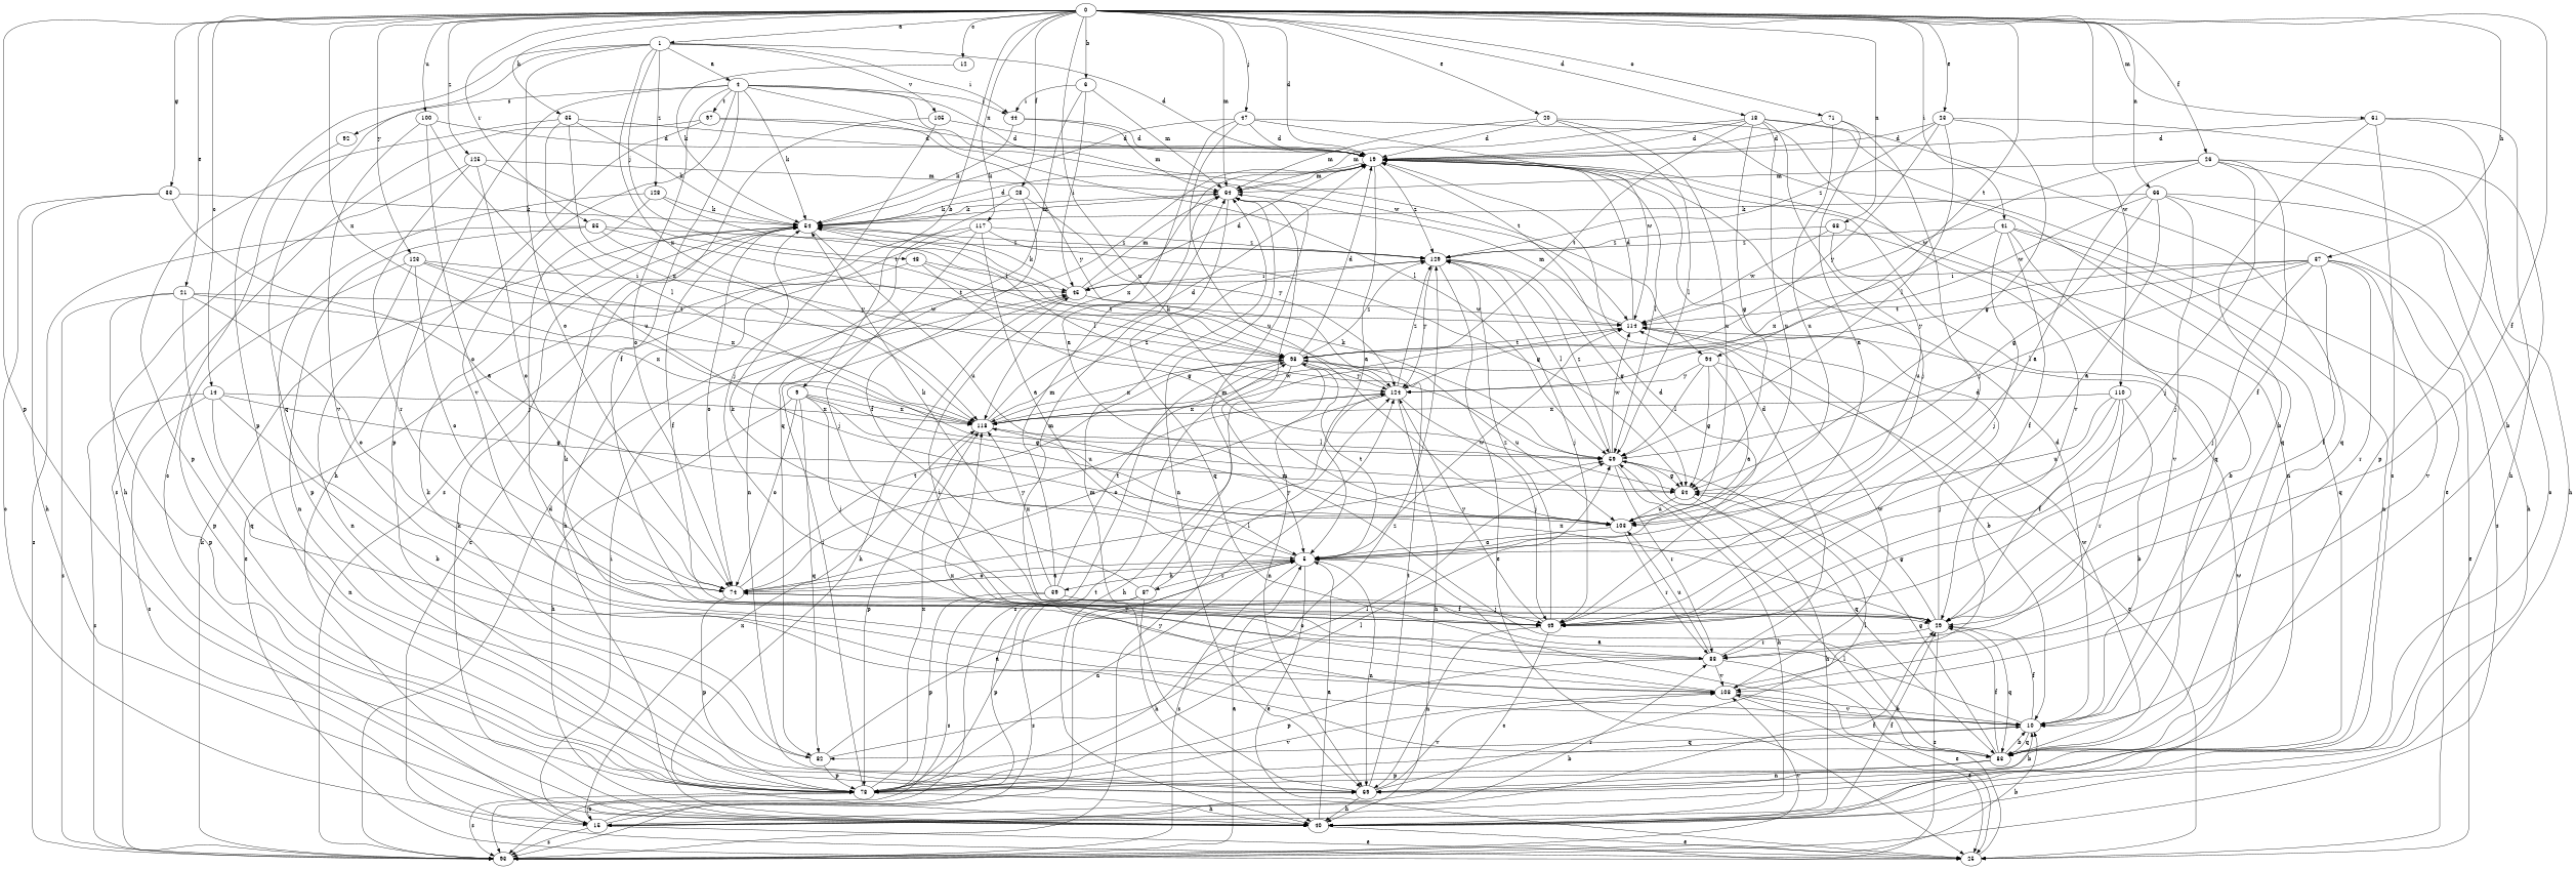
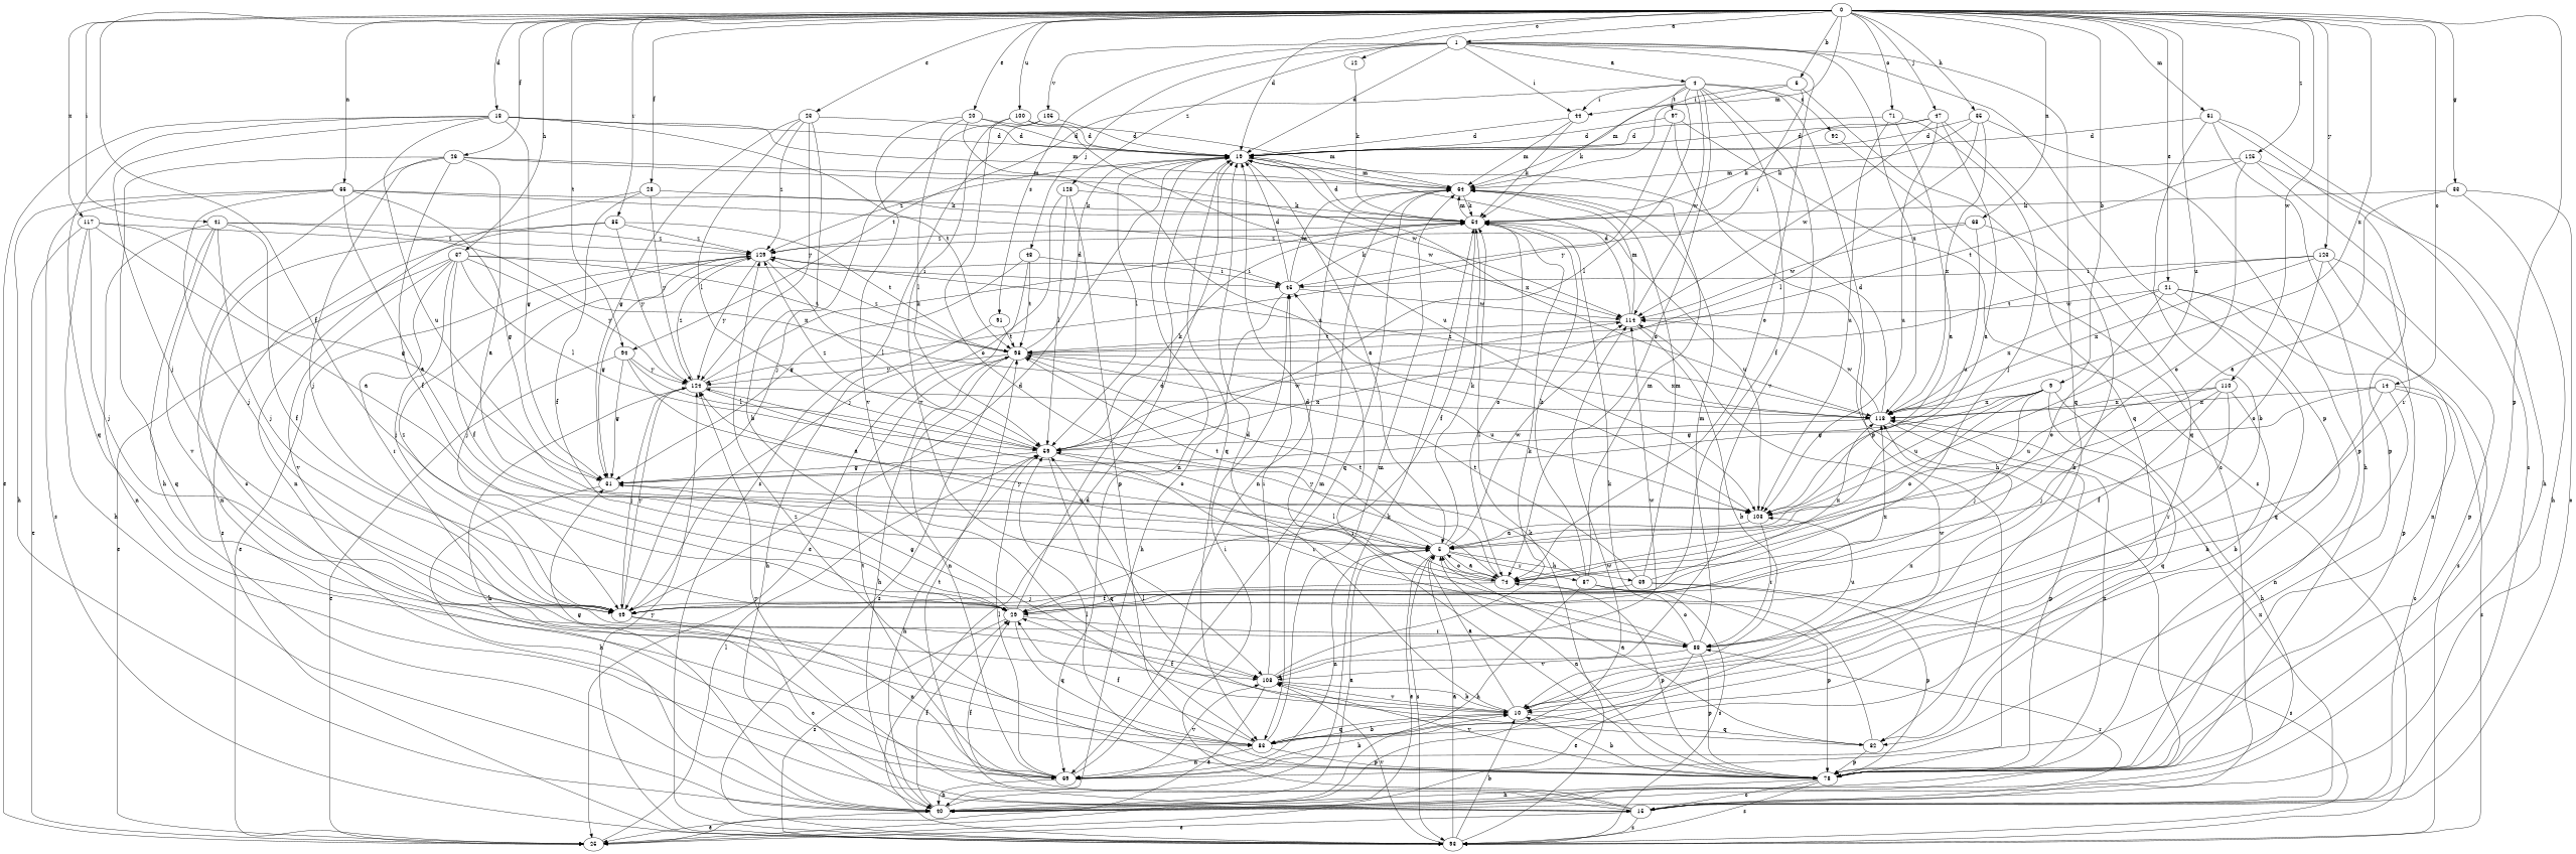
  strict digraph {
    0
    1
    6
    9
    12
    14
    18
    19
    20
    21
    23
    26
    28
    29
    33
    35
    37
    41
    47
    61
    64
    66
    68
    71
    78
    85
    94
    100
    103
    110
    117
    118
    123
    125
    4
    44
    48
    74
    82
+   91
    105
    128
    45
-   34
+   34 [label=31]
    40
    49
    54
    69
    93
    10
    15
    25
    98
    83
    59
    5
    129
    108
    114
    124
    88
    92
    97
    39
    87
    0 -> 1 [label=a]
    0 -> 6 [label=b]
    0 -> 9 [label=b]
    0 -> 12 [label=c]
    0 -> 14 [label=c]
    0 -> 18 [label=d]
    0 -> 19 [label=d]
    0 -> 20 [label=e]
    0 -> 21 [label=e]
    0 -> 23 [label=e]
    0 -> 26 [label=f]
    0 -> 28 [label=f]
    0 -> 29 [label=f]
    0 -> 33 [label=g]
    0 -> 35 [label=h]
    0 -> 37 [label=h]
    0 -> 41 [label=i]
    0 -> 47 [label=j]
    0 -> 61 [label=m]
    0 -> 64 [label=m]
    0 -> 66 [label=n]
    0 -> 68 [label=n]
    0 -> 71 [label=o]
    0 -> 78 [label=p]
    0 -> 85 [label=r]
    0 -> 94 [label=t]
    0 -> 100 [label=u]
    0 -> 103 [label=u]
    0 -> 110 [label=w]
    0 -> 117 [label=x]
    0 -> 118 [label=x]
    0 -> 123 [label=y]
    0 -> 125 [label=z]
    1 -> 19 [label=d]
    1 -> 78 [label=p]
    1 -> 118 [label=x]
    1 -> 4 [label=a]
    1 -> 44 [label=i]
    1 -> 48 [label=j]
    1 -> 74 [label=o]
    1 -> 82 [label=q]
+   1 -> 91 [label=s]
    1 -> 105 [label=v]
    1 -> 128 [label=z]
    6 -> 64 [label=m]
    6 -> 44 [label=i]
    6 -> 82 [label=q]
    6 -> 45 [label=i]
    9 -> 103 [label=u]
    9 -> 118 [label=x]
    9 -> 74 [label=o]
    9 -> 82 [label=q]
    9 -> 34 [label=g]
    9 -> 40 [label=h]
    9 -> 49 [label=j]
    12 -> 54 [label=k]
    14 -> 118 [label=x]
    14 -> 34 [label=g]
    14 -> 69 [label=n]
    14 -> 93 [label=s]
    14 -> 10 [label=b]
    14 -> 15 [label=c]
    18 -> 19 [label=d]
    18 -> 64 [label=m]
    18 -> 103 [label=u]
    18 -> 34 [label=g]
    18 -> 49 [label=j]
    18 -> 25 [label=e]
    18 -> 98 [label=t]
    18 -> 83 [label=q]
    19 -> 64 [label=m]
    19 -> 118 [label=x]
    19 -> 69 [label=n]
    19 -> 83 [label=q]
    19 -> 59 [label=l]
    19 -> 5 [label=a]
    19 -> 129 [label=z]
    20 -> 19 [label=d]
    20 -> 64 [label=m]
    20 -> 103 [label=u]
    20 -> 59 [label=l]
    20 -> 108 [label=v]
    21 -> 78 [label=p]
    21 -> 118 [label=x]
    21 -> 74 [label=o]
    21 -> 93 [label=s]
    21 -> 83 [label=q]
    21 -> 114 [label=w]
    23 -> 19 [label=d]
    23 -> 34 [label=g]
    23 -> 10 [label=b]
    23 -> 59 [label=l]
    23 -> 129 [label=z]
    23 -> 124 [label=y]
    26 -> 29 [label=f]
    26 -> 64 [label=m]
    26 -> 40 [label=h]
    26 -> 49 [label=j]
    26 -> 15 [label=c]
    26 -> 5 [label=a]
    26 -> 114 [label=w]
    28 -> 29 [label=f]
    28 -> 54 [label=k]
    28 -> 69 [label=n]
    28 -> 124 [label=y]
    29 -> 19 [label=d]
    29 -> 118 [label=x]
    29 -> 34 [label=g]
    29 -> 93 [label=s]
    29 -> 83 [label=q]
    29 -> 88 [label=r]
    33 -> 40 [label=h]
    33 -> 54 [label=k]
    33 -> 15 [label=c]
    33 -> 5 [label=a]
    35 -> 19 [label=d]
    35 -> 78 [label=p]
    35 -> 118 [label=x]
    35 -> 54 [label=k]
    35 -> 59 [label=l]
    37 -> 29 [label=f]
    37 -> 45 [label=i]
    37 -> 49 [label=j]
    37 -> 25 [label=e]
    37 -> 98 [label=t]
    37 -> 59 [label=l]
    37 -> 108 [label=v]
    37 -> 124 [label=y]
    37 -> 88 [label=r]
    41 -> 29 [label=f]
    41 -> 118 [label=x]
    41 -> 49 [label=j]
    41 -> 69 [label=n]
    41 -> 83 [label=q]
    41 -> 129 [label=z]
    41 -> 108 [label=v]
    47 -> 19 [label=d]
    47 -> 103 [label=u]
    47 -> 54 [label=k]
    47 -> 83 [label=q]
    47 -> 5 [label=a]
    47 -> 114 [label=w]
    61 -> 19 [label=d]
    61 -> 78 [label=p]
    61 -> 40 [label=h]
    61 -> 10 [label=b]
    61 -> 15 [label=c]
    64 -> 54 [label=k]
    64 -> 69 [label=n]
    64 -> 83 [label=q]
    66 -> 34 [label=g]
    66 -> 40 [label=h]
    66 -> 49 [label=j]
    66 -> 54 [label=k]
    66 -> 93 [label=s]
    66 -> 5 [label=a]
    66 -> 114 [label=w]
    68 -> 103 [label=u]
    68 -> 10 [label=b]
    68 -> 129 [label=z]
    68 -> 114 [label=w]
    71 -> 19 [label=d]
    71 -> 103 [label=u]
    71 -> 49 [label=j]
    71 -> 5 [label=a]
    78 -> 118 [label=x]
    78 -> 45 [label=i]
    78 -> 40 [label=h]
    78 -> 93 [label=s]
    78 -> 10 [label=b]
    78 -> 15 [label=c]
    78 -> 59 [label=l]
    78 -> 5 [label=a]
    78 -> 129 [label=z]
    78 -> 108 [label=v]
    85 -> 69 [label=n]
    85 -> 93 [label=s]
    85 -> 98 [label=t]
    85 -> 129 [label=z]
    85 -> 124 [label=y]
    94 -> 34 [label=g]
    94 -> 25 [label=e]
    94 -> 59 [label=l]
    94 -> 5 [label=a]
    94 -> 124 [label=y]
    100 -> 19 [label=d]
    100 -> 103 [label=u]
    100 -> 74 [label=o]
    100 -> 108 [label=v]
    103 -> 5 [label=a]
    103 -> 88 [label=r]
    110 -> 29 [label=f]
    110 -> 103 [label=u]
    110 -> 118 [label=x]
    110 -> 49 [label=j]
    110 -> 10 [label=b]
    110 -> 88 [label=r]
    117 -> 34 [label=g]
    117 -> 40 [label=h]
    117 -> 49 [label=j]
    117 -> 25 [label=e]
    117 -> 5 [label=a]
    117 -> 129 [label=z]
    118 -> 19 [label=d]
    118 -> 78 [label=p]
    118 -> 59 [label=l]
    118 -> 129 [label=z]
    118 -> 114 [label=w]
    123 -> 78 [label=p]
    123 -> 118 [label=x]
    123 -> 74 [label=o]
    123 -> 45 [label=i]
    123 -> 69 [label=n]
    123 -> 98 [label=t]
    125 -> 64 [label=m]
    125 -> 74 [label=o]
    125 -> 40 [label=h]
    125 -> 98 [label=t]
    125 -> 88 [label=r]
    4 -> 29 [label=f]
    4 -> 78 [label=p]
    4 -> 94 [label=t]
    4 -> 44 [label=i]
    4 -> 74 [label=o]
    4 -> 54 [label=k]
    4 -> 59 [label=l]
    4 -> 108 [label=v]
    4 -> 114 [label=w]
    4 -> 92 [label=s]
    4 -> 97 [label=t]
    44 -> 19 [label=d]
    44 -> 64 [label=m]
    44 -> 54 [label=k]
    48 -> 45 [label=i]
    48 -> 34 [label=g]
    48 -> 25 [label=e]
    48 -> 98 [label=t]
    74 -> 29 [label=f]
    74 -> 78 [label=p]
    74 -> 98 [label=t]
    74 -> 59 [label=l]
    74 -> 5 [label=a]
    74 -> 124 [label=y]
    82 -> 78 [label=p]
    82 -> 54 [label=k]
    82 -> 59 [label=l]
    82 -> 5 [label=a]
+   91 -> 40 [label=h]
+   91 -> 98 [label=t]
    105 -> 19 [label=d]
    105 -> 49 [label=j]
    105 -> 93 [label=s]
    128 -> 78 [label=p]
    128 -> 49 [label=j]
    128 -> 54 [label=k]
    128 -> 59 [label=l]
    45 -> 19 [label=d]
    45 -> 64 [label=m]
    45 -> 40 [label=h]
    45 -> 54 [label=k]
    45 -> 114 [label=w]
    34 -> 103 [label=u]
    34 -> 40 [label=h]
    40 -> 29 [label=f]
    40 -> 54 [label=k]
    40 -> 25 [label=e]
    40 -> 5 [label=a]
    40 -> 114 [label=w]
    49 -> 19 [label=d]
    49 -> 69 [label=n]
    49 -> 15 [label=c]
    49 -> 129 [label=z]
    49 -> 124 [label=y]
    54 -> 19 [label=d]
    54 -> 29 [label=f]
    54 -> 64 [label=m]
    54 -> 103 [label=u]
    54 -> 74 [label=o]
    54 -> 129 [label=z]
    69 -> 64 [label=m]
    69 -> 40 [label=h]
    69 -> 10 [label=b]
    69 -> 98 [label=t]
    69 -> 59 [label=l]
    69 -> 108 [label=v]
    93 -> 19 [label=d]
    93 -> 54 [label=k]
    93 -> 10 [label=b]
    93 -> 5 [label=a]
    93 -> 108 [label=v]
    93 -> 124 [label=y]
    10 -> 19 [label=d]
    10 -> 29 [label=f]
    10 -> 118 [label=x]
    10 -> 82 [label=q]
    10 -> 83 [label=q]
    10 -> 5 [label=a]
    10 -> 108 [label=v]
    15 -> 29 [label=f]
    15 -> 118 [label=x]
    15 -> 45 [label=i]
    15 -> 93 [label=s]
    15 -> 25 [label=e]
    15 -> 98 [label=t]
    15 -> 124 [label=y]
    15 -> 88 [label=r]
    25 -> 59 [label=l]
    98 -> 19 [label=d]
    98 -> 103 [label=u]
    98 -> 118 [label=x]
    98 -> 40 [label=h]
    98 -> 69 [label=n]
    98 -> 93 [label=s]
    98 -> 129 [label=z]
    98 -> 124 [label=y]
    83 -> 29 [label=f]
    83 -> 64 [label=m]
    83 -> 78 [label=p]
    83 -> 34 [label=g]
    83 -> 69 [label=n]
    83 -> 10 [label=b]
    83 -> 114 [label=w]
    59 -> 34 [label=g]
    59 -> 40 [label=h]
    59 -> 54 [label=k]
    59 -> 83 [label=q]
    59 -> 129 [label=z]
    59 -> 114 [label=w]
    59 -> 88 [label=r]
    5 -> 74 [label=o]
    5 -> 54 [label=k]
    5 -> 69 [label=n]
    5 -> 93 [label=s]
    5 -> 25 [label=e]
    5 -> 98 [label=t]
    5 -> 114 [label=w]
    5 -> 39 [label=h]
    5 -> 87 [label=r]
    129 -> 45 [label=i]
    129 -> 34 [label=g]
    129 -> 49 [label=j]
    129 -> 25 [label=e]
    129 -> 59 [label=l]
    129 -> 124 [label=y]
    108 -> 45 [label=i]
    108 -> 54 [label=k]
    108 -> 10 [label=b]
    108 -> 25 [label=e]
    108 -> 114 [label=w]
    114 -> 19 [label=d]
    114 -> 64 [label=m]
    114 -> 10 [label=b]
    114 -> 98 [label=t]
    124 -> 118 [label=x]
    124 -> 74 [label=o]
    124 -> 40 [label=h]
    124 -> 49 [label=j]
    124 -> 54 [label=k]
    124 -> 129 [label=z]
    88 -> 19 [label=d]
    88 -> 64 [label=m]
    88 -> 78 [label=p]
    88 -> 103 [label=u]
    88 -> 74 [label=o]
    88 -> 25 [label=e]
    88 -> 108 [label=v]
    92 -> 15 [label=c]
    97 -> 19 [label=d]
    97 -> 40 [label=h]
    97 -> 93 [label=s]
    97 -> 124 [label=y]
    39 -> 64 [label=m]
    39 -> 78 [label=p]
    39 -> 118 [label=x]
    39 -> 49 [label=j]
    39 -> 93 [label=s]
    39 -> 98 [label=t]
    87 -> 64 [label=m]
    87 -> 78 [label=p]
    87 -> 40 [label=h]
    87 -> 54 [label=k]
    87 -> 93 [label=s]
    87 -> 124 [label=y]
  }
